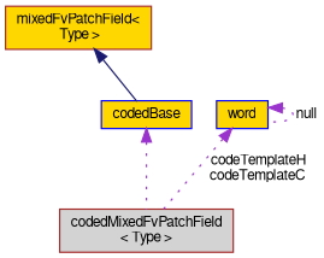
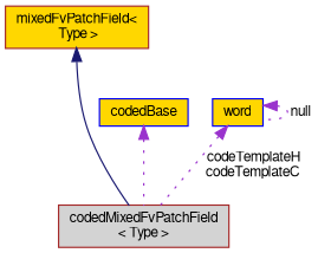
  digraph {
    node [color=brown fillcolor=gold fontname=FreeSans fontsize=10 shape=record style=filled]
    edge [color=darkorchid3 dir=back fontname=FreeSans fontsize=10 labelfontname=FreeSans labelfontsize=10 style=dotted]
    n1 [fillcolor=lightgrey fontcolor=black height=0.2 label="codedMixedFvPatchField\l\< Type \>" width=0.4]
    n2 [height=0.2 label="mixedFvPatchField\<\l Type \>" width=0.4]
    n3 [color=blue height=0.2 label=codedBase width=0.4]
    n4 [color=blue height=0.2 label=word width=0.4]
-   n2 -> n3 [color=midnightblue style=solid]
+   n2 -> n1 [color=midnightblue style=solid]
    n3 -> n1
    n4 -> n1 [label=" codeTemplateH\ncodeTemplateC"]
    n4 -> n4 [label=" null"]
  }
